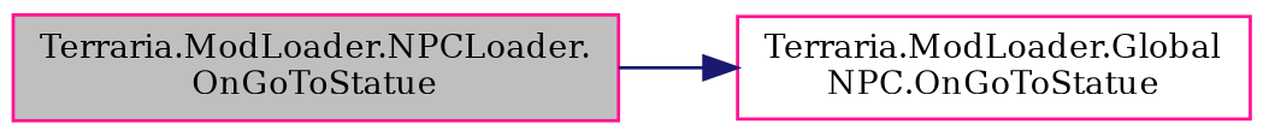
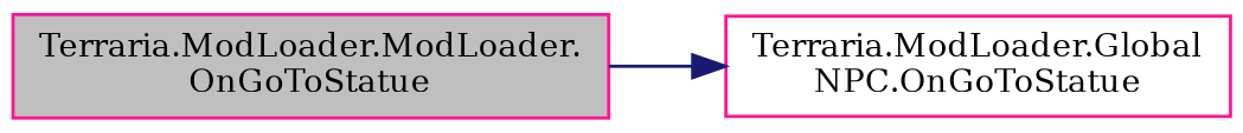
  digraph {
    rankdir=LR
    fontname="DejaVu Serif"
    node [color=deeppink fontname="DejaVu Serif" fontsize=10 shape=record style=filled]
-   n1 [fillcolor=grey75 fontcolor=black height=0.2 label="Terraria.ModLoader.NPCLoader.\lOnGoToStatue" width=0.4]
+   n1 [fillcolor=grey75 fontcolor=black height=0.2 label="Terraria.ModLoader.ModLoader.\lOnGoToStatue" width=0.4]
    n2 [fillcolor=white height=0.2 label="Terraria.ModLoader.Global\lNPC.OnGoToStatue" width=0.4]
    n1 -> n2 [color=midnightblue fontname="DejaVu Serif" fontsize=10 labelfontname=Helvetica labelfontsize=10 style=solid]
  }
